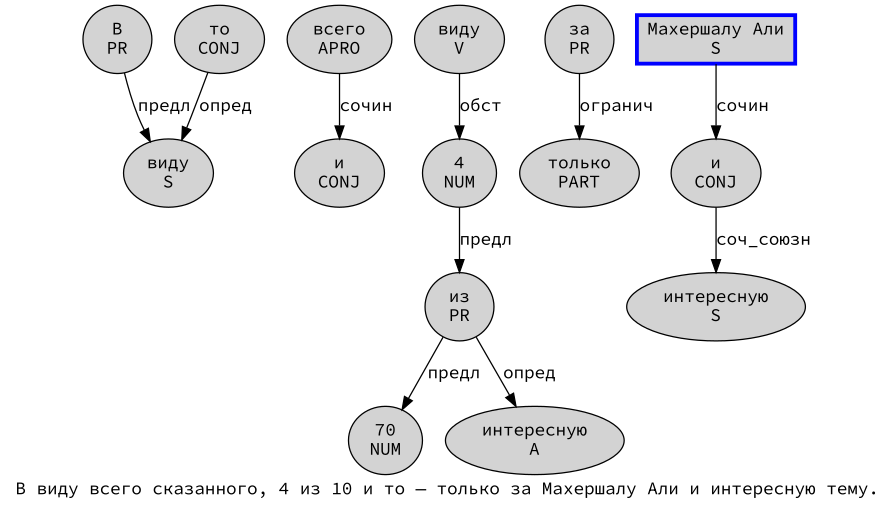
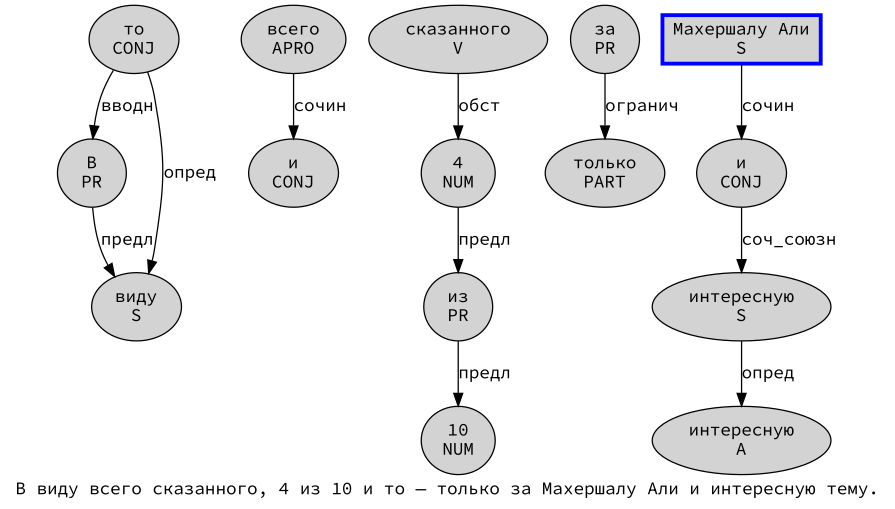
  digraph {
    fontname="Source Code Pro"
    label="В виду всего сказанного, 4 из 10 и то — только за Махершалу Али и интересную тему."
    node [fillcolor=lightgray fontname="Source Code Pro" penwidth=1 shape=ellipse style=filled]
    edge [fontname="Source Code Pro"]
    n1 [label="В\nPR"]
    n2 [label="виду\nS"]
    n3 [label="всего\nAPRO"]
    n4 [label="и\nCONJ"]
-   n5 [label="виду\nV"]
+   n5 [label="сказанного\nV"]
    n6 [label="4\nNUM"]
    n7 [label="из\nPR"]
-   n8 [label="70\nNUM"]
+   n8 [label="10\nNUM"]
    n9 [label="то\nCONJ"]
    n10 [label="только\nPART"]
    n11 [label="за\nPR"]
    n12 [color=blue label="Махершалу Али\nS" penwidth=3 shape=box]
    n13 [label="и\nCONJ"]
    n14 [label="интересную\nS"]
    n15 [label="интересную\nA"]
    n1 -> n2 [label="предл"]
    n3 -> n4 [label="сочин"]
    n5 -> n6 [label="обст"]
    n6 -> n7 [label="предл"]
    n7 -> n8 [label="предл"]
+   n9 -> n1 [label="вводн"]
    n9 -> n2 [label="опред"]
    n11 -> n10 [label="огранич"]
    n12 -> n13 [label="сочин"]
    n13 -> n14 [label="соч_союзн"]
-   n7 -> n15 [label="опред"]
+   n14 -> n15 [label="опред"]
  }
